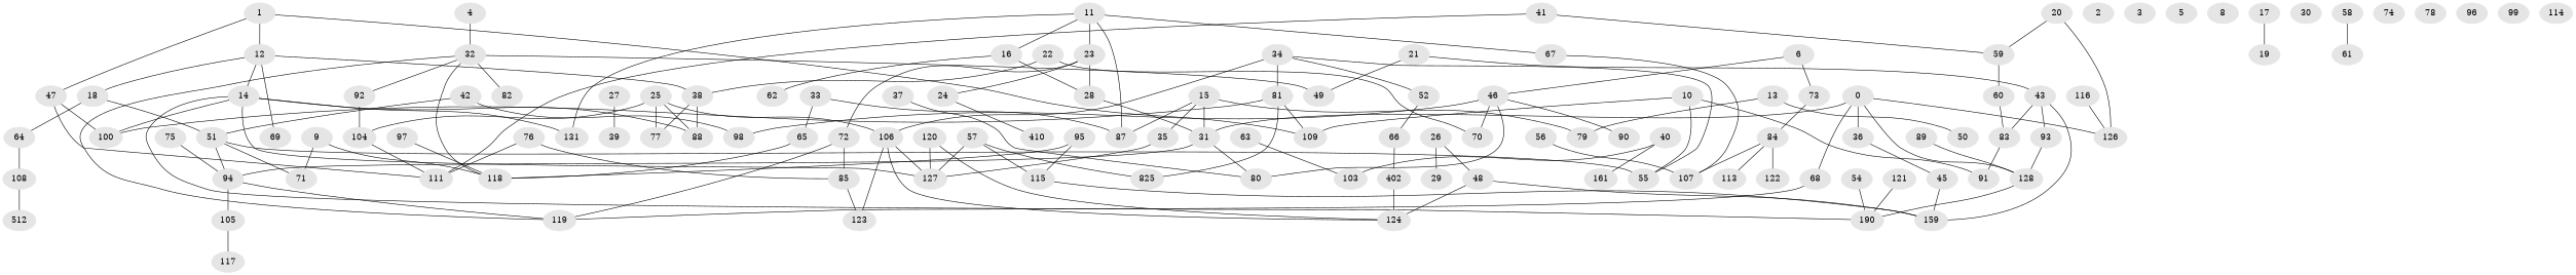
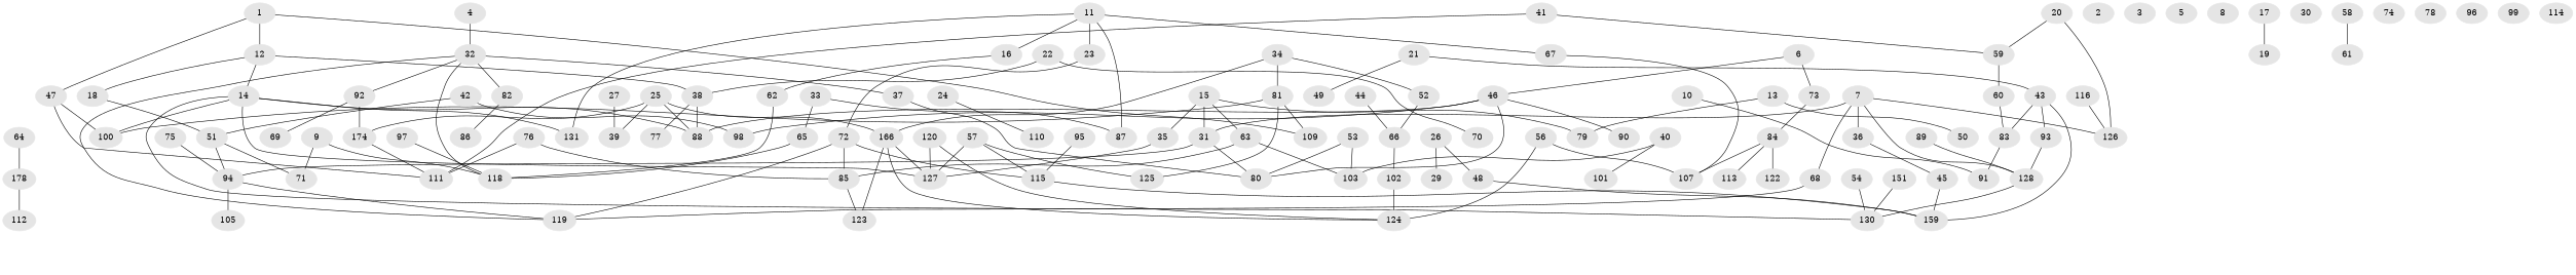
  graph {
    node [color=gray90 style=filled]
    1
    12
    47
    109
    14
    18
    38
    69
    100
    111
    2
    3
    4
    32
    118
    49
    82
    92
    119
    5
    6
    46
    73
    88
    80
    98
    90
    84
-   7 [label=0]
+   7
    31
    36
    68
    126
    128
    94
    45
-   130 [label=190]
+   130
    8
    9
    71
    10
-   55
    91
    11
    16
    23
    67
    87
    131
-   28
    62
    24
    72
    107
    127
    51
    64
    77
    13
    50
    79
    15
    35
    17
    19
-   108
+   108 [label=178]
    20
    59
    60
    21
    43
    83
    93
    n74 [label=159]
    22
    70
-   110 [label=410]
+   110
    115
    85
    25
    39
-   104
-   106
+   104 [label=174]
+   106 [label=166]
    124
    123
    26
    29
    48
    27
    30
    105
+   86
    33
    65
    34
    52
    81
    66
-   125 [label=825]
+   125
    37
    40
-   101 [label=161]
+   101
    103
    41
    42
-   102 [label=402]
+   44
+   102
+   53
    54
    56
    57
    58
    61
    63
-   112 [label=512]
+   112
    113
    122
    74
    75
    76
    78
    89
-   117
    95
    96
    97
    99
    114
    116
    120
-   121
+   121 [label=151]
    1 -- 12
    1 -- 47
    1 -- 109
    12 -- 14
    12 -- 18
    12 -- 38
-   12 -- 69
+   92 -- 69
    47 -- 100
    47 -- 111
    14 -- 100
    14 -- 88
    14 -- 130
    14 -- 131
    14 -- 127
    18 -- 51
-   18 -- 64
    38 -- 88
    38 -- 77
    4 -- 32
    32 -- 118
-   32 -- 49
+   32 -- 37
    32 -- 82
    32 -- 92
    32 -- 119
+   82 -- 86
    92 -- 104
    6 -- 46
    6 -- 73
-   46 -- 70
+   46 -- 88
    46 -- 80
    46 -- 98
    46 -- 90
    73 -- 84
    84 -- 107
    84 -- 113
    84 -- 122
    7 -- 31
    7 -- 36
    7 -- 68
    7 -- 126
    7 -- 128
    31 -- 80
    31 -- 94
    36 -- 45
    68 -- 119
    128 -- 130
    94 -- 119
    94 -- 105
    45 -- n74
    9 -- 118
    9 -- 71
-   10 -- 109
-   10 -- 55
    10 -- 91
    11 -- 16
    11 -- 23
    11 -- 67
    11 -- 87
    11 -- 131
-   16 -- 28
    16 -- 62
-   23 -- 28
-   23 -- 24
    23 -- 72
    67 -- 107
-   28 -- 31
-   95 -- 118
+   62 -- 118
    24 -- 110
    72 -- 119
+   72 -- 115
    72 -- 85
    51 -- 94
    51 -- 71
-   51 -- 55
    64 -- 108
    13 -- 50
    13 -- 79
    15 -- 31
-   15 -- 87
+   15 -- 63
    15 -- 79
    15 -- 35
    35 -- 127
    17 -- 19
    108 -- 112
    20 -- 126
    20 -- 59
    59 -- 60
    60 -- 83
    21 -- 49
    21 -- 43
    43 -- 83
    43 -- 93
    43 -- n74
    83 -- 91
    93 -- 128
    22 -- 38
    22 -- 70
    115 -- n74
    85 -- 123
    25 -- 88
-   25 -- 77
+   25 -- 39
    25 -- 104
    25 -- 106
    104 -- 111
    106 -- 127
    106 -- 124
    106 -- 123
    26 -- 29
    26 -- 48
    48 -- n74
    27 -- 39
-   105 -- 117
    33 -- 87
    33 -- 65
    65 -- 118
-   34 -- 55
    34 -- 106
    34 -- 52
    34 -- 81
    52 -- 66
    81 -- 109
    81 -- 100
    81 -- 125
    66 -- 102
    37 -- 80
    40 -- 101
    40 -- 103
    41 -- 111
    41 -- 59
    42 -- 98
    42 -- 51
+   44 -- 66
    102 -- 124
+   53 -- 80
+   53 -- 103
    54 -- 130
    56 -- 107
-   48 -- 124
+   56 -- 124
    57 -- 127
    57 -- 115
    57 -- 125
    58 -- 61
+   63 -- 85
    63 -- 103
    75 -- 94
    76 -- 111
    76 -- 85
    89 -- 128
    95 -- 115
    97 -- 118
    116 -- 126
    120 -- 127
    120 -- 124
    121 -- 130
  }
